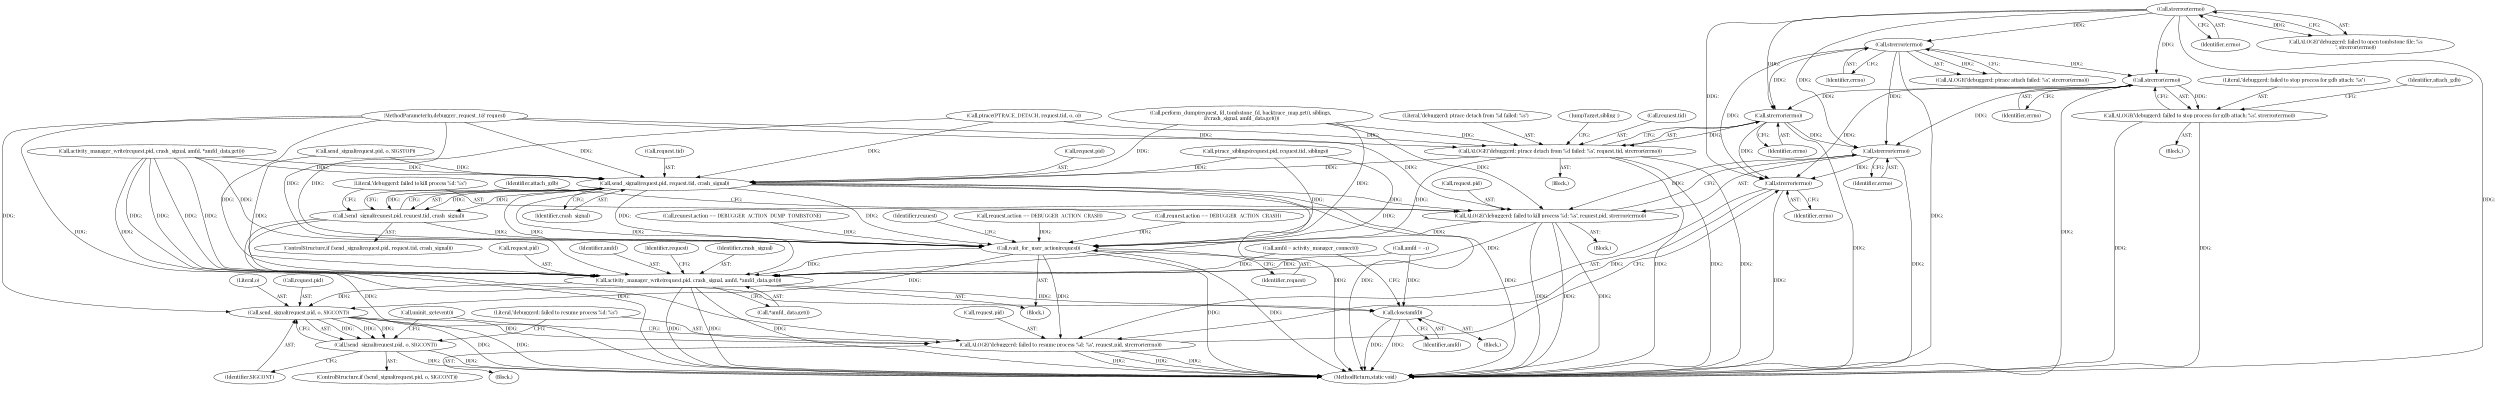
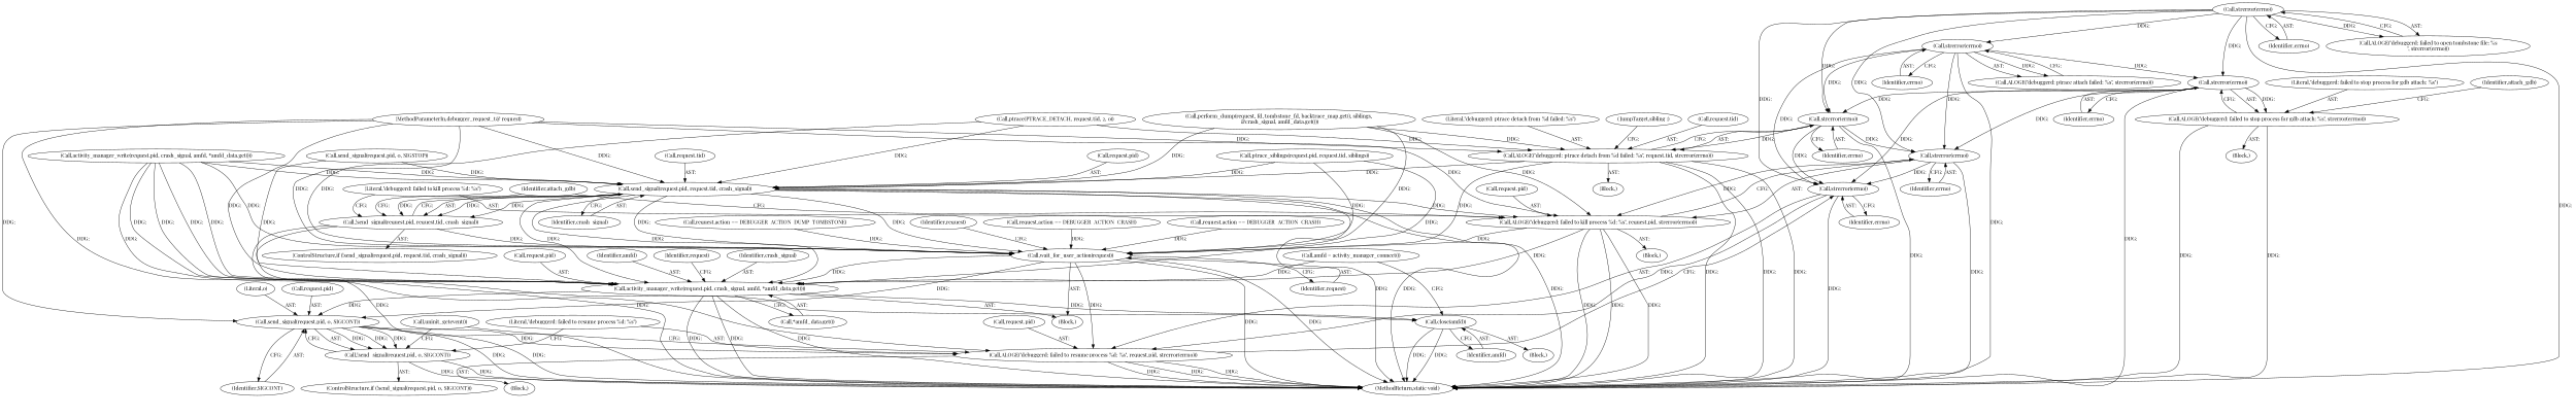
  digraph {
    fontname="Playfair Display"
    node [fontname="Playfair Display"]
    edge [fontname="Playfair Display"]
    n1 [label="(Call,strerror(errno))"]
    n2 [label="(Call,ALOGE(\"debuggerd: failed to stop process for gdb attach: %s\", strerror(errno)))"]
    n3 [label="(Call,strerror(errno))"]
    n4 [label="(Call,strerror(errno))"]
    n5 [label="(Call,strerror(errno))"]
    n6 [label="(MethodReturn,static void)"]
    n7 [label="(Identifier,errno)"]
    n8 [label="(Block,)"]
    n9 [label="(Call,ALOGE(\"debuggerd: ptrace detach from %d failed: %s\", request.tid, strerror(errno)))"]
    n10 [label="(Identifier,errno)"]
    n11 [label="(Call,ALOGE(\"debuggerd: failed to kill process %d: %s\", request.pid, strerror(errno)))"]
    n12 [label="(Identifier,errno)"]
    n13 [label="(Call,ALOGE(\"debuggerd: failed to resume process %d: %s\", request.pid, strerror(errno)))"]
    n14 [label="(Identifier,errno)"]
    n15 [label="(Call,strerror(errno))"]
    n16 [label="(Call,ALOGE(\"debuggerd: ptrace attach failed: %s\", strerror(errno)))"]
    n17 [label="(Identifier,errno)"]
    n18 [label="(Call,strerror(errno))"]
    n19 [label="(Identifier,errno)"]
    n20 [label="(Call,ALOGE(\"debuggerd: failed to open tombstone file: %s\n\", strerror(errno)))"]
    n21 [label="(Call,send_signal(request.pid, request.tid, crash_signal))"]
    n22 [label="(Call,wait_for_user_action(request))"]
    n23 [label="(Block,)"]
    n24 [label="(Call,!send_signal(request.pid, request.tid, crash_signal))"]
    n25 [label="(Call,activity_manager_write(request.pid, crash_signal, amfd, *amfd_data.get()))"]
    n26 [label="(Identifier,crash_signal)"]
    n27 [label="(Call,send_signal(request.pid, 0, SIGCONT))"]
    n28 [label="(Identifier,request)"]
    n29 [label="(Block,)"]
    n30 [label="(ControlStructure,if (!send_signal(request.pid, request.tid, crash_signal)))"]
    n31 [label="(Block,)"]
    n32 [label="(Call,close(amfd))"]
    n33 [label="(Call,*amfd_data.get())"]
    n34 [label="(Call,!send_signal(request.pid, 0, SIGCONT))"]
    n35 [label="(Identifier,SIGCONT)"]
    n36 [label="(Block,)"]
    n37 [label="(Identifier,amfd)"]
    n38 [label="(Block,)"]
    n39 [label="(ControlStructure,if (!send_signal(request.pid, 0, SIGCONT)))"]
    n40 [label="(Call,uninit_getevent())"]
    n41 [label="(JumpTarget,sibling :)"]
    n42 [label="(MethodParameterIn,debugger_request_t& request)"]
    n43 [label="(Call,amfd = activity_manager_connect())"]
    n44 [label="(Literal,0)"]
    n45 [label="(Call,request.tid)"]
    n46 [label="(Call,request.pid)"]
    n47 [label="(Identifier,amfd)"]
    n48 [label="(Literal,\"debuggerd: ptrace detach from %d failed: %s\")"]
    n49 [label="(Identifier,attach_gdb)"]
    n50 [label="(Call,perform_dump(request, fd, tombstone_fd, backtrace_map.get(), siblings,\n &crash_signal, amfd_data.get()))"]
-   n51 [label="(Call,amfd = -1)"]
    n52 [label="(Call,activity_manager_write(request.pid, crash_signal, amfd, *amfd_data.get()))"]
-   n53 [label="(Call,ptrace(PTRACE_DETACH, request.tid, 0, 0))"]
+   n53 [label="(Call,ptrace(PTRACE_DETACH, request.tid, 2, 0))"]
    n54 [label="(Literal,\"debuggerd: failed to stop process for gdb attach: %s\")"]
    n55 [label="(Call,send_signal(request.pid, 0, SIGSTOP))"]
    n56 [label="(Call,request.pid)"]
    n57 [label="(Call,request.action == DEBUGGER_ACTION_DUMP_TOMBSTONE)"]
    n58 [label="(Identifier,request)"]
    n59 [label="(Call,request.tid)"]
    n60 [label="(Identifier,request)"]
    n61 [label="(Literal,\"debuggerd: failed to kill process %d: %s\")"]
    n62 [label="(Call,request.pid)"]
    n63 [label="(Call,request.pid)"]
    n64 [label="(Call,request.pid)"]
    n65 [label="(Call,request.action == DEBUGGER_ACTION_CRASH)"]
    n66 [label="(Identifier,crash_signal)"]
    n67 [label="(Identifier,attach_gdb)"]
    n68 [label="(Literal,\"debuggerd: failed to resume process %d: %s\")"]
    n69 [label="(Call,request.action == DEBUGGER_ACTION_CRASH)"]
    n70 [label="(Call,ptrace_siblings(request.pid, request.tid, siblings))"]
    n1 -> n2 [label="AST: "]
    n1 -> n2 [label="DDG: "]
    n1 -> n3 [label="DDG: "]
    n1 -> n4 [label="DDG: "]
    n1 -> n5 [label="DDG: "]
    n1 -> n6 [label="DDG: "]
    n1 -> n7 [label="CFG: "]
    n2 -> n1 [label="CFG: "]
    n2 -> n6 [label="DDG: "]
    n2 -> n6 [label="DDG: "]
    n2 -> n8 [label="AST: "]
    n3 -> n4 [label="DDG: "]
    n3 -> n5 [label="DDG: "]
    n3 -> n6 [label="DDG: "]
    n3 -> n9 [label="AST: "]
    n3 -> n9 [label="DDG: "]
    n3 -> n10 [label="CFG: "]
    n4 -> n5 [label="DDG: "]
    n4 -> n6 [label="DDG: "]
    n4 -> n11 [label="AST: "]
    n4 -> n11 [label="DDG: "]
    n4 -> n12 [label="CFG: "]
    n5 -> n6 [label="DDG: "]
    n5 -> n13 [label="AST: "]
    n5 -> n13 [label="DDG: "]
    n5 -> n14 [label="CFG: "]
    n7 -> n1 [label="AST: "]
    n9 -> n3 [label="CFG: "]
    n9 -> n6 [label="DDG: "]
    n9 -> n6 [label="DDG: "]
    n9 -> n6 [label="DDG: "]
    n9 -> n21 [label="DDG: "]
    n9 -> n22 [label="DDG: "]
    n9 -> n23 [label="AST: "]
    n10 -> n3 [label="AST: "]
    n11 -> n4 [label="CFG: "]
    n11 -> n6 [label="DDG: "]
    n11 -> n6 [label="DDG: "]
    n11 -> n6 [label="DDG: "]
    n11 -> n22 [label="DDG: "]
    n11 -> n25 [label="DDG: "]
    n11 -> n31 [label="AST: "]
    n12 -> n4 [label="AST: "]
    n13 -> n5 [label="CFG: "]
    n13 -> n6 [label="DDG: "]
    n13 -> n6 [label="DDG: "]
    n13 -> n6 [label="DDG: "]
    n13 -> n36 [label="AST: "]
    n14 -> n5 [label="AST: "]
    n15 -> n1 [label="DDG: "]
    n15 -> n3 [label="DDG: "]
    n15 -> n4 [label="DDG: "]
    n15 -> n5 [label="DDG: "]
    n15 -> n6 [label="DDG: "]
    n15 -> n16 [label="AST: "]
    n15 -> n16 [label="DDG: "]
    n15 -> n17 [label="CFG: "]
    n16 -> n15 [label="CFG: "]
    n17 -> n15 [label="AST: "]
    n18 -> n1 [label="DDG: "]
    n18 -> n3 [label="DDG: "]
    n18 -> n4 [label="DDG: "]
    n18 -> n5 [label="DDG: "]
    n18 -> n6 [label="DDG: "]
    n18 -> n15 [label="DDG: "]
    n18 -> n19 [label="CFG: "]
    n18 -> n20 [label="AST: "]
    n18 -> n20 [label="DDG: "]
    n19 -> n18 [label="AST: "]
    n20 -> n18 [label="CFG: "]
    n21 -> n6 [label="DDG: "]
    n21 -> n6 [label="DDG: "]
    n21 -> n6 [label="DDG: "]
    n21 -> n11 [label="DDG: "]
    n21 -> n22 [label="DDG: "]
    n21 -> n22 [label="DDG: "]
    n21 -> n24 [label="AST: "]
    n21 -> n24 [label="DDG: "]
    n21 -> n24 [label="DDG: "]
    n21 -> n24 [label="DDG: "]
    n21 -> n25 [label="DDG: "]
    n21 -> n25 [label="DDG: "]
    n21 -> n26 [label="CFG: "]
    n22 -> n6 [label="DDG: "]
    n22 -> n6 [label="DDG: "]
    n22 -> n13 [label="DDG: "]
    n22 -> n25 [label="DDG: "]
    n22 -> n27 [label="DDG: "]
    n22 -> n28 [label="CFG: "]
    n22 -> n29 [label="AST: "]
    n24 -> n6 [label="DDG: "]
    n24 -> n6 [label="DDG: "]
    n24 -> n21 [label="CFG: "]
    n24 -> n22 [label="DDG: "]
    n24 -> n30 [label="AST: "]
    n25 -> n6 [label="DDG: "]
    n25 -> n6 [label="DDG: "]
    n25 -> n6 [label="DDG: "]
    n25 -> n27 [label="DDG: "]
    n25 -> n29 [label="AST: "]
    n25 -> n32 [label="DDG: "]
    n25 -> n33 [label="CFG: "]
    n26 -> n21 [label="AST: "]
    n27 -> n6 [label="DDG: "]
    n27 -> n6 [label="DDG: "]
    n27 -> n13 [label="DDG: "]
    n27 -> n34 [label="AST: "]
    n27 -> n34 [label="DDG: "]
    n27 -> n34 [label="DDG: "]
    n27 -> n34 [label="DDG: "]
-   n34 -> n35 [label="CFG: "]
+   n27 -> n35 [label="CFG: "]
    n28 -> n22 [label="AST: "]
    n32 -> n6 [label="DDG: "]
    n32 -> n6 [label="DDG: "]
    n32 -> n37 [label="CFG: "]
    n32 -> n38 [label="AST: "]
    n33 -> n25 [label="AST: "]
    n34 -> n6 [label="DDG: "]
    n34 -> n6 [label="DDG: "]
    n34 -> n27 [label="CFG: "]
    n34 -> n39 [label="AST: "]
    n35 -> n27 [label="AST: "]
    n37 -> n32 [label="AST: "]
    n40 -> n13 [label="CFG: "]
    n40 -> n34 [label="CFG: "]
    n41 -> n9 [label="CFG: "]
    n42 -> n9 [label="DDG: "]
    n42 -> n11 [label="DDG: "]
    n42 -> n13 [label="DDG: "]
    n42 -> n21 [label="DDG: "]
    n42 -> n22 [label="DDG: "]
    n42 -> n25 [label="DDG: "]
    n42 -> n27 [label="DDG: "]
    n43 -> n25 [label="DDG: "]
    n43 -> n32 [label="CFG: "]
    n44 -> n27 [label="AST: "]
    n45 -> n9 [label="AST: "]
    n46 -> n25 [label="AST: "]
    n47 -> n25 [label="AST: "]
    n48 -> n9 [label="AST: "]
    n49 -> n2 [label="CFG: "]
    n50 -> n9 [label="DDG: "]
    n50 -> n11 [label="DDG: "]
    n50 -> n21 [label="DDG: "]
    n50 -> n22 [label="DDG: "]
-   n51 -> n25 [label="DDG: "]
-   n51 -> n32 [label="DDG: "]
    n52 -> n21 [label="DDG: "]
    n52 -> n21 [label="DDG: "]
    n52 -> n22 [label="DDG: "]
    n52 -> n25 [label="DDG: "]
    n52 -> n25 [label="DDG: "]
    n52 -> n25 [label="DDG: "]
    n52 -> n25 [label="DDG: "]
    n52 -> n32 [label="DDG: "]
    n53 -> n9 [label="DDG: "]
    n53 -> n21 [label="DDG: "]
    n53 -> n22 [label="DDG: "]
    n54 -> n2 [label="AST: "]
    n55 -> n21 [label="DDG: "]
    n55 -> n25 [label="DDG: "]
    n56 -> n13 [label="AST: "]
    n57 -> n22 [label="DDG: "]
    n58 -> n25 [label="CFG: "]
    n59 -> n21 [label="AST: "]
    n60 -> n22 [label="CFG: "]
    n61 -> n11 [label="AST: "]
    n61 -> n24 [label="CFG: "]
    n62 -> n27 [label="AST: "]
    n63 -> n21 [label="AST: "]
    n64 -> n11 [label="AST: "]
    n65 -> n22 [label="DDG: "]
    n66 -> n25 [label="AST: "]
    n67 -> n11 [label="CFG: "]
    n67 -> n24 [label="CFG: "]
    n68 -> n13 [label="AST: "]
    n68 -> n34 [label="CFG: "]
    n69 -> n22 [label="DDG: "]
    n70 -> n21 [label="DDG: "]
    n70 -> n22 [label="DDG: "]
    n70 -> n25 [label="DDG: "]
  }
